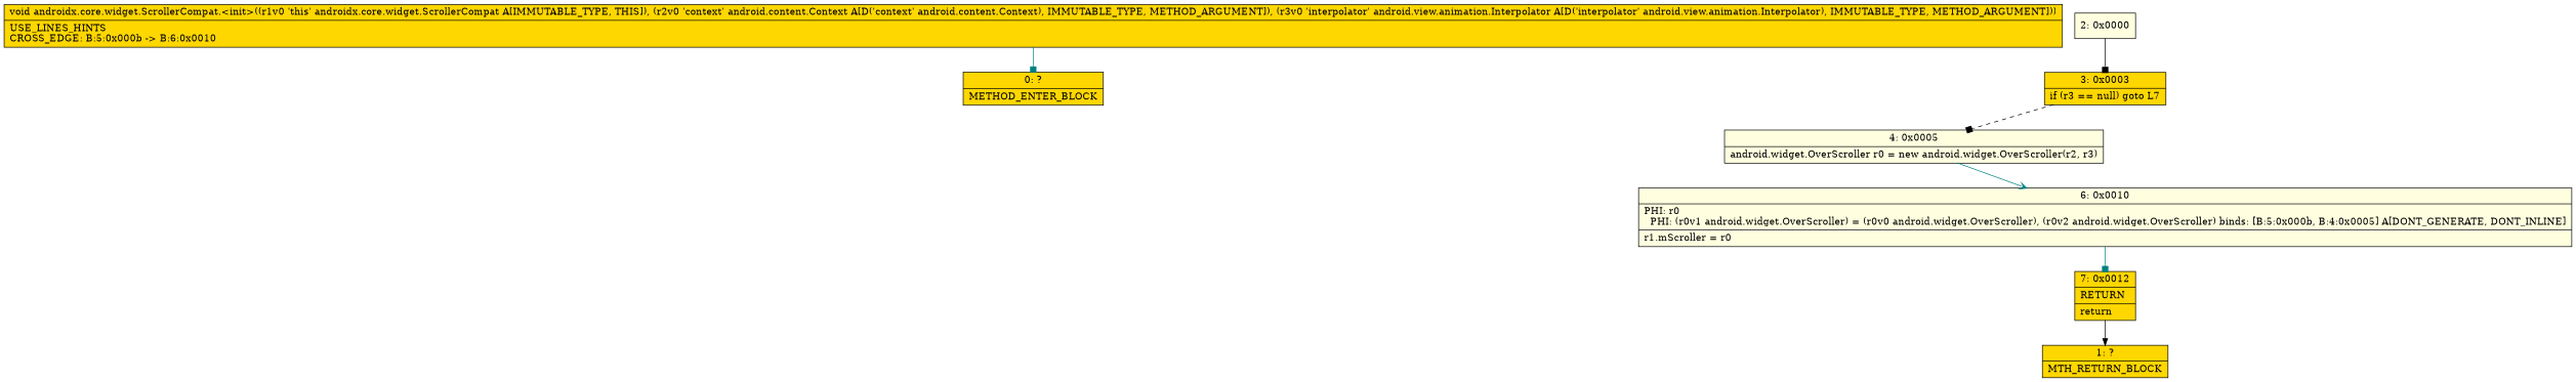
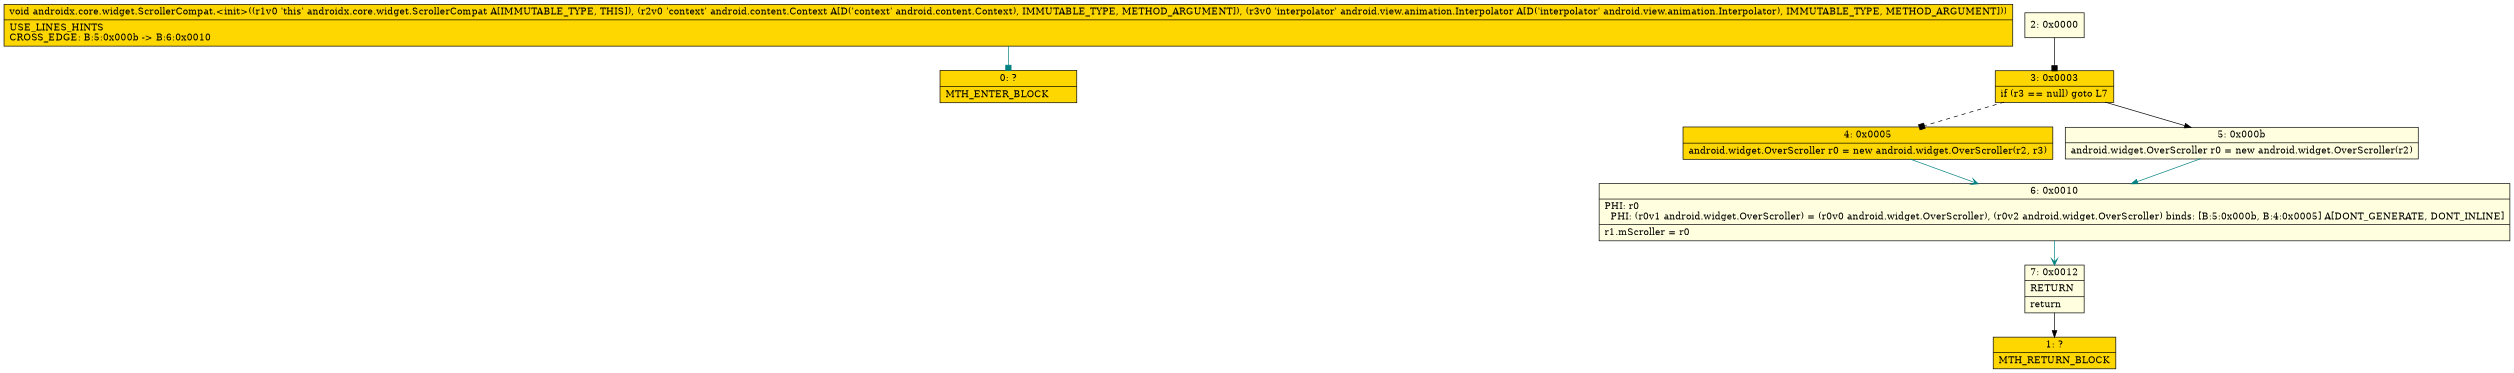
  digraph {
    node [fillcolor=gold shape=record style=filled]
    edge [arrowhead=box color=black]
-   n1 [label="{0\:\ ?|METHOD_ENTER_BLOCK\l}"]
+   n1 [label="{0\:\ ?|MTH_ENTER_BLOCK\l}"]
    n2 [fillcolor=lightyellow label="{2\:\ 0x0000}"]
    n3 [label="{3\:\ 0x0003|if (r3 == null) goto L7\l}"]
-   n4 [fillcolor=lightyellow label="{4\:\ 0x0005|android.widget.OverScroller r0 = new android.widget.OverScroller(r2, r3)\l}"]
+   n4 [label="{4\:\ 0x0005|android.widget.OverScroller r0 = new android.widget.OverScroller(r2, r3)\l}"]
+   n5 [fillcolor=lightyellow label="{5\:\ 0x000b|android.widget.OverScroller r0 = new android.widget.OverScroller(r2)\l}"]
    n6 [fillcolor=lightyellow label="{6\:\ 0x0010|PHI: r0 \l  PHI: (r0v1 android.widget.OverScroller) = (r0v0 android.widget.OverScroller), (r0v2 android.widget.OverScroller) binds: [B:5:0x000b, B:4:0x0005] A[DONT_GENERATE, DONT_INLINE]\l|r1.mScroller = r0\l}"]
-   n7 [label="{7\:\ 0x0012|RETURN\l|return\l}"]
+   n7 [fillcolor=lightyellow label="{7\:\ 0x0012|RETURN\l|return\l}"]
    n8 [label="{1\:\ ?|MTH_RETURN_BLOCK\l}"]
    n9 [label="{void androidx.core.widget.ScrollerCompat.\<init\>((r1v0 'this' androidx.core.widget.ScrollerCompat A[IMMUTABLE_TYPE, THIS]), (r2v0 'context' android.content.Context A[D('context' android.content.Context), IMMUTABLE_TYPE, METHOD_ARGUMENT]), (r3v0 'interpolator' android.view.animation.Interpolator A[D('interpolator' android.view.animation.Interpolator), IMMUTABLE_TYPE, METHOD_ARGUMENT]))  | USE_LINES_HINTS\lCROSS_EDGE: B:5:0x000b \-\> B:6:0x0010\l}"]
    n2 -> n3
    n3 -> n4 [style=dashed]
+   n3 -> n5 [arrowhead=normal]
    n4 -> n6 [arrowhead=vee color=teal]
-   n6 -> n7 [color=teal]
+   n5 -> n6 [arrowhead=normal color=teal]
+   n6 -> n7 [arrowhead=vee color=teal]
    n7 -> n8 [arrowhead=normal]
    n9 -> n1 [color=teal]
  }
